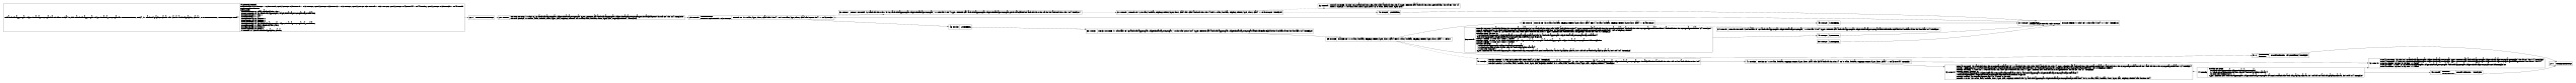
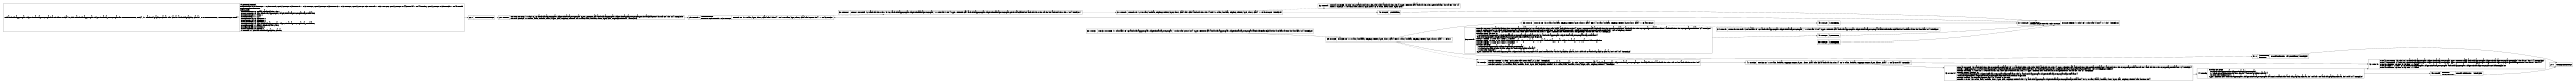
  digraph {
    rankdir=LR
    node [shape=record]
    n1 [label="{26\:\ ?|MTH_ENTER_BLOCK\l}"]
    n2 [label="{28\:\ 0x0000|0x0000: INVOKE  (r0 I:int) = (r6 I:androidx.appcompat.widget.LinearLayoutCompat) type: VIRTUAL call: androidx.appcompat.widget.LinearLayoutCompat.getVirtualChildCount():int A[MD:():int (m)] (LINE:315)\l0x0004: CONST  (r1 I:??[int, float, boolean, short, byte, char, OBJECT, ARRAY]) = (0 ??[int, float, boolean, short, byte, char, OBJECT, ARRAY])  (LINE:316)\l}"]
    n3 [label="{29\:\ 0x0005|LOOP_INLINE\lLOOP:0: B:29:0x0005\-\>B:37:0x002e\l|0x0005: IF  (r1 I:??[int, byte, short, char] A[D('i' int)]) \>= (r0 I:??[int, byte, short, char] A[D('count' int)])  \-\> B:46:0x0031 \l}"]
    n4 [label="{30\:\ 0x0007|0x0007: INVOKE  (r2 I:android.view.View) = (r6 I:androidx.appcompat.widget.LinearLayoutCompat), (r1 I:int A[D('i' int)]) type: VIRTUAL call: androidx.appcompat.widget.LinearLayoutCompat.getVirtualChildAt(int):android.view.View A[MD:(int):android.view.View (m)] (LINE:317)\l}"]
-   n5 [label="{46\:\ 0x0031|SYNTHETIC\l}"]
    n6 [label="{31\:\ 0x000b|0x000b: IF  (r2 I:??[int, boolean, OBJECT, ARRAY, byte, short, char] A[D('child' android.view.View)]) == (0 ??[int, boolean, OBJECT, ARRAY, byte, short, char])  \-\> B:48:0x002e  (LINE:319)\l}"]
    n7 [label="{38\:\ 0x0031|0x0031: INVOKE  (r1 I:boolean) = (r6 I:androidx.appcompat.widget.LinearLayoutCompat), (r0 I:int A[D('count' int)]) type: VIRTUAL call: androidx.appcompat.widget.LinearLayoutCompat.hasDividerBeforeChildAt(int):boolean A[MD:(int):boolean (m)] (LINE:328)\l}"]
    n8 [label="{32\:\ 0x000d|0x000d: INVOKE  (r3 I:int) = (r2 I:android.view.View A[D('child' android.view.View)]) type: VIRTUAL call: android.view.View.getVisibility():int A[MD:():int (c)]\l0x0011: CONST  (r4 I:??[int, float, short, byte, char]) = (8 ??[int, float, short, byte, char]) \l}"]
    n9 [label="{48\:\ 0x002e|SYNTHETIC\l}"]
    n10 [label="{37\:\ 0x002e|LOOP_END\lLOOP:0: B:29:0x0005\-\>B:37:0x002e\l|0x002e: ARITH  (r1 I:int) = (r1 I:int A[D('i' int)]) + (1 int)  (LINE:316)\l}"]
    n11 [label="{33\:\ 0x0013|0x0013: IF  (r3 I:??[int, boolean, OBJECT, ARRAY, byte, short, char]) == (r4 I:??[int, boolean, OBJECT, ARRAY, byte, short, char])  \-\> B:49:0x002e \l}"]
    n12 [label="{34\:\ 0x0015|0x0015: INVOKE  (r3 I:boolean) = (r6 I:androidx.appcompat.widget.LinearLayoutCompat), (r1 I:int A[D('i' int)]) type: VIRTUAL call: androidx.appcompat.widget.LinearLayoutCompat.hasDividerBeforeChildAt(int):boolean A[MD:(int):boolean (m)] (LINE:320)\l}"]
    n13 [label="{49\:\ 0x002e|SYNTHETIC\l}"]
    n14 [label="{36\:\ 0x001b|0x001b: INVOKE  (r3 I:android.view.ViewGroup$LayoutParams) = (r2 I:android.view.View A[D('child' android.view.View)]) type: VIRTUAL call: android.view.View.getLayoutParams():android.view.ViewGroup$LayoutParams A[MD:():android.view.ViewGroup$LayoutParams (c)] (LINE:321)\l0x001f: CHECK_CAST (r3 I:androidx.appcompat.widget.LinearLayoutCompat$LayoutParams) = (androidx.appcompat.widget.LinearLayoutCompat$LayoutParams) (r3 I:??[OBJECT, ARRAY]) \l0x0021: INVOKE  (r4 I:int) = (r2 I:android.view.View A[D('child' android.view.View)]) type: VIRTUAL call: android.view.View.getTop():int A[MD:():int (c)] (LINE:322)\l0x0025: IGET  (r5 I:int) = \l  (r3 I:androidx.appcompat.widget.LinearLayoutCompat$LayoutParams A[D('lp' androidx.appcompat.widget.LinearLayoutCompat$LayoutParams)])\l androidx.appcompat.widget.LinearLayoutCompat.LayoutParams.topMargin int \l0x0027: ARITH  (r4 I:int) = (r4 I:int) \- (r5 I:int) \l0x0028: IGET  (r5 I:int) = (r6 I:androidx.appcompat.widget.LinearLayoutCompat) androidx.appcompat.widget.LinearLayoutCompat.mDividerHeight int \l0x002a: ARITH  (r4 I:int) = (r4 I:int) \- (r5 I:int) \l0x102b: INVOKE  \l  (r6 I:androidx.appcompat.widget.LinearLayoutCompat)\l  (r7 I:android.graphics.Canvas A[D('canvas' android.graphics.Canvas)])\l  (r4 I:int A[D('top' int)])\l type: VIRTUAL call: androidx.appcompat.widget.LinearLayoutCompat.drawHorizontalDivider(android.graphics.Canvas, int):void A[MD:(android.graphics.Canvas, int):void (m)] (LINE:323)\l}"]
    n15 [label="{47\:\ 0x002e|SYNTHETIC\l}"]
    n16 [label="{50\:\ 0x002e|SYNTHETIC\l}"]
    n17 [label="{39\:\ 0x0035|0x0035: IF  (r1 I:??[int, boolean, OBJECT, ARRAY, byte, short, char]) == (0 ??[int, boolean, OBJECT, ARRAY, byte, short, char])  \-\> B:51:? \l}"]
    n18 [label="{40\:\ 0x0037|0x0037: ARITH  (r1 I:int) = (r0 I:int A[D('count' int)]) + (\-1 int)  (LINE:329)\l0x0039: INVOKE  (r1 I:android.view.View) = (r6 I:androidx.appcompat.widget.LinearLayoutCompat), (r1 I:int) type: VIRTUAL call: androidx.appcompat.widget.LinearLayoutCompat.getVirtualChildAt(int):android.view.View A[MD:(int):android.view.View (m)]\l0x003d: CONST  (r2 I:??[int, float, boolean, short, byte, char, OBJECT, ARRAY]) = (0 ??[int, float, boolean, short, byte, char, OBJECT, ARRAY])  (LINE:330)\l}"]
    n19 [label="{51\:\ ?|SYNTHETIC\lRETURN\l|0x005f: RETURN   A[SYNTHETIC] (LINE:339)\l}"]
    n20 [label="{41\:\ 0x003e|0x003e: IF  (r1 I:??[int, boolean, OBJECT, ARRAY, byte, short, char] A[D('child' android.view.View)]) != (0 ??[int, boolean, OBJECT, ARRAY, byte, short, char])  \-\> B:43:0x004d  (LINE:331)\l}"]
    n21 [label="{27\:\ ?|MTH_EXIT_BLOCK\l}"]
    n22 [label="{42\:\ 0x0040|0x0040: INVOKE  (r3 I:int) = (r6 I:androidx.appcompat.widget.LinearLayoutCompat) type: VIRTUAL call: androidx.appcompat.widget.LinearLayoutCompat.getHeight():int A[MD:():int (s)] (LINE:332)\l0x0044: INVOKE  (r4 I:int) = (r6 I:androidx.appcompat.widget.LinearLayoutCompat) type: VIRTUAL call: androidx.appcompat.widget.LinearLayoutCompat.getPaddingBottom():int A[MD:():int (s)]\l0x0048: ARITH  (r3 I:int) = (r3 I:int) \- (r4 I:int) \l0x0049: IGET  (r4 I:int) = (r6 I:androidx.appcompat.widget.LinearLayoutCompat) androidx.appcompat.widget.LinearLayoutCompat.mDividerHeight int \l0x004b: ARITH  (r3 I:int) = (r3 I:int) \- (r4 I:int) \l}"]
    n23 [label="{43\:\ 0x004d|0x004d: INVOKE  (r3 I:android.view.ViewGroup$LayoutParams) = (r1 I:android.view.View A[D('child' android.view.View)]) type: VIRTUAL call: android.view.View.getLayoutParams():android.view.ViewGroup$LayoutParams A[MD:():android.view.ViewGroup$LayoutParams (c)] (LINE:334)\l0x0051: CHECK_CAST (r3 I:androidx.appcompat.widget.LinearLayoutCompat$LayoutParams) = (androidx.appcompat.widget.LinearLayoutCompat$LayoutParams) (r3 I:??[OBJECT, ARRAY]) \l0x0053: INVOKE  (r4 I:int) = (r1 I:android.view.View A[D('child' android.view.View)]) type: VIRTUAL call: android.view.View.getBottom():int A[MD:():int (c)] (LINE:335)\l0x0057: IGET  (r5 I:int) = \l  (r3 I:androidx.appcompat.widget.LinearLayoutCompat$LayoutParams A[D('lp' androidx.appcompat.widget.LinearLayoutCompat$LayoutParams)])\l androidx.appcompat.widget.LinearLayoutCompat.LayoutParams.bottomMargin int \l0x0059: ARITH  (r2 I:int A[D('bottom' int)]) = (r4 I:int) + (r5 I:int) \l0x005b: MOVE  (r3 I:??[int, float, boolean, short, byte, char, OBJECT, ARRAY] A[D('lp' androidx.appcompat.widget.LinearLayoutCompat$LayoutParams)]) = (r2 I:??[int, float, boolean, short, byte, char, OBJECT, ARRAY] A[D('bottom' int)]) \l}"]
    n24 [label="{44\:\ 0x005c|0x005c: INVOKE  \l  (r6 I:androidx.appcompat.widget.LinearLayoutCompat)\l  (r7 I:android.graphics.Canvas A[D('canvas' android.graphics.Canvas)])\l  (r3 I:int A[D('bottom' int)])\l type: VIRTUAL call: androidx.appcompat.widget.LinearLayoutCompat.drawHorizontalDivider(android.graphics.Canvas, int):void A[MD:(android.graphics.Canvas, int):void (m)] (LINE:337)\l}"]
    n25 [label="{45\:\ 0x005f|RETURN\lORIG_RETURN\l|0x005f: RETURN    (LINE:339)\l}"]
    n26 [label="{void androidx.appcompat.widget.LinearLayoutCompat.drawDividersVertical((r6 'this' I:androidx.appcompat.widget.LinearLayoutCompat A[IMMUTABLE_TYPE, THIS]), (r7 I:android.graphics.Canvas A[D('canvas' android.graphics.Canvas), IMMUTABLE_TYPE, METHOD_ARGUMENT]))  | USE_LINES_HINTS\lBACK_EDGE: B:37:0x002e \-\> B:29:0x0005, CROSS_EDGE: B:35:0x0019 \-\> B:37:0x002e, CROSS_EDGE: B:33:0x0013 \-\> B:37:0x002e, CROSS_EDGE: B:31:0x000b \-\> B:37:0x002e, CROSS_EDGE: B:43:0x004d \-\> B:44:0x005c, CROSS_EDGE: B:39:0x0035 \-\> B:45:0x005f\lINLINE_NOT_NEEDED\lDebug Info:\l  0x000b\-0x002e: r2 'child' Landroid\/view\/View;\l  0x0021\-0x002e: r3 'lp' Landroidx\/appcompat\/widget\/LinearLayoutCompat$LayoutParams;\l  0x002b\-0x002e: r4 'top' I\l  0x0005\-0x0031: r1 'i' I\l  0x003e\-0x004c: r2 'bottom' I\l  0x004c\-0x004d: r3 'bottom' I\l  0x004d\-0x005c: r2 'bottom' I\l  0x0053\-0x005c: r3 'lp' Landroidx\/appcompat\/widget\/LinearLayoutCompat$LayoutParams;\l  0x003d\-0x005f: r1 'child' Landroid\/view\/View;\l  0x005c\-0x005f: r3 'bottom' I\l  0x0004\-0x005f: r0 'count' I\l  \-1 \-0x005f: r7 'canvas' Landroid\/graphics\/Canvas;\l}"]
    n1 -> n2 [style=dashed]
    n2 -> n3
    n3 -> n4 [style=dashed]
-   n3 -> n5
    n4 -> n6
-   n5 -> n7
    n6 -> n8 [style=dashed]
    n6 -> n9
    n7 -> n17
    n9 -> n10
    n10 -> n3
    n11 -> n12 [style=dashed]
    n11 -> n13
    n13 -> n10
    n14 -> n15
    n15 -> n10
    n16 -> n10
    n17 -> n11
    n17 -> n18 [style=dashed]
    n17 -> n19
    n18 -> n20
    n19 -> n21
    n20 -> n22 [style=solid]
    n20 -> n23
-   n24 -> n23
+   n23 -> n24
    n24 -> n22
    n24 -> n25
    n25 -> n21
    n26 -> n1
  }
